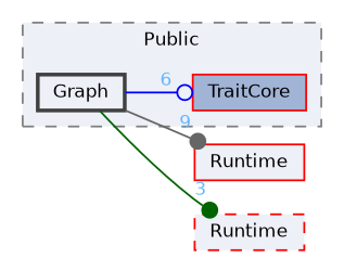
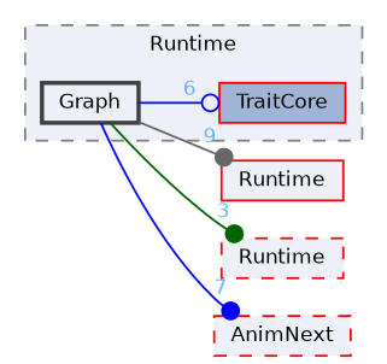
  digraph {
    compound=true
    rankdir=LR
    node [color=red fillcolor="#edf0f7" fontname=Helvetica fontsize=10 shape=box style=filled]
    edge [arrowhead=dot color=blue fontcolor=steelblue1 fontname=Helvetica fontsize=10 labeldistance=1.5 labelfontname=Helvetica labelfontsize=10]
    n1 [fillcolor="#a2b4d6" height=0.2 label=TraitCore width=0.4]
    n2 [color=grey25 height=0.2 label="Graph" style="filled,bold" width=0.4]
    n3 [height=0.2 label=Runtime width=0.4]
    n4 [height=0.2 label=Runtime style="filled,dashed" width=0.4]
+   n5 [height=0.2 label=AnimNext style="filled,dashed" width=0.4]
    subgraph cluster_1 {
      bgcolor="#edf0f7"
      fontname=Helvetica
      fontsize=10
-     label=Public
+     label=Runtime
      pencolor=grey50
      style="filled,dashed"
      n1
      n2
    }
    n2 -> n1 [arrowhead=odot headlabel=6]
    n2 -> n3 [color=gray40 headlabel=9]
    n2 -> n4 [color=darkgreen headlabel=3]
+   n2 -> n5 [headlabel=7]
  }
